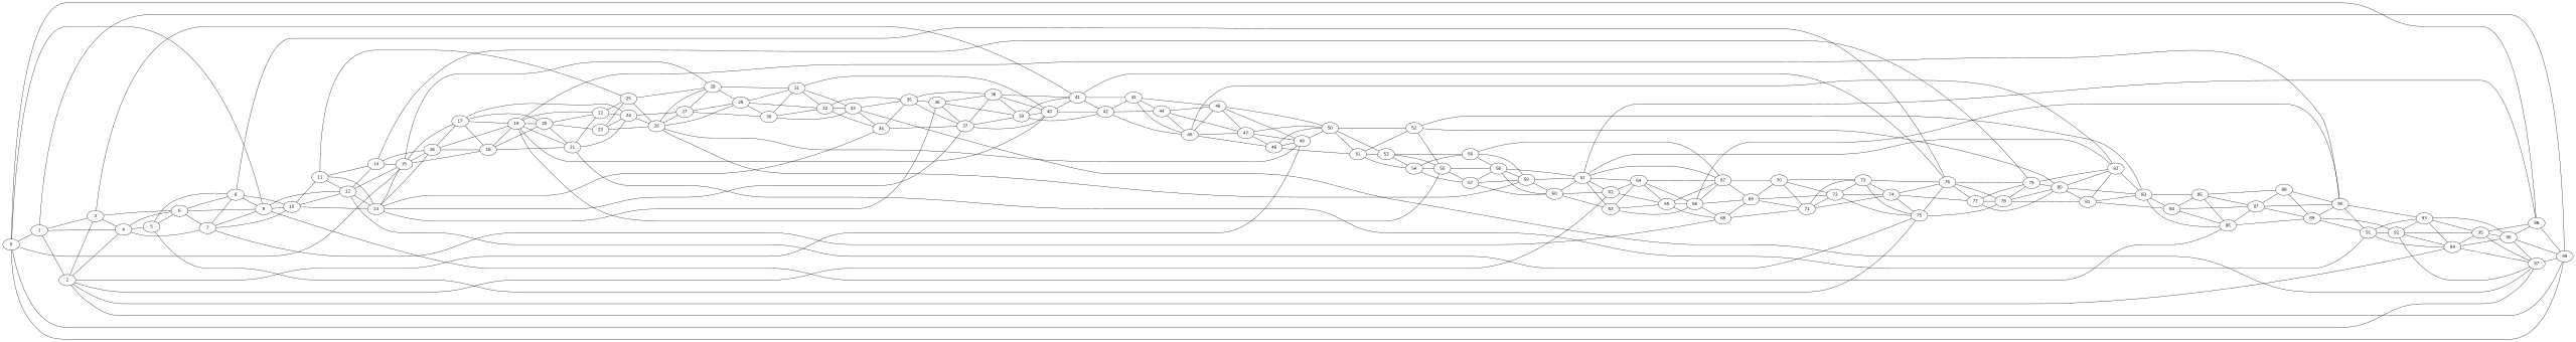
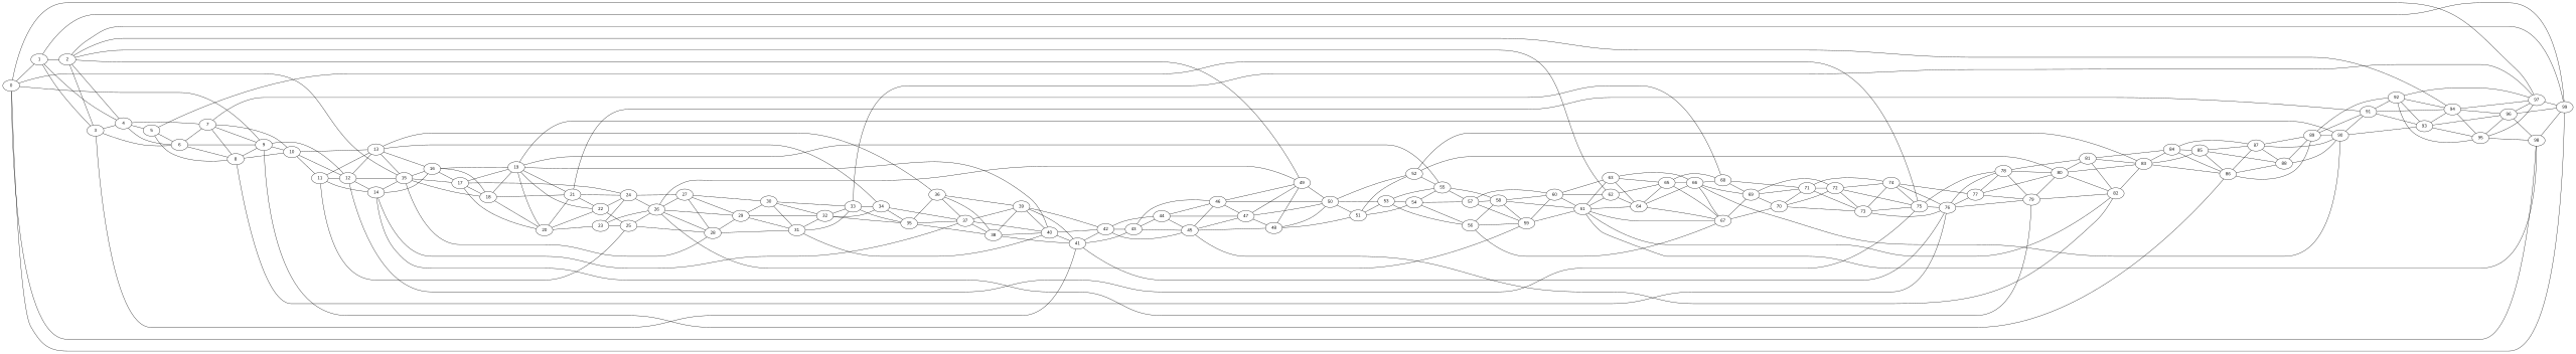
  strict graph {
    fontname=Nunito
    rankdir=LR
    node [fontname=Nunito]
    edge [fontname=Nunito is_available=True prob=1.0]
    0
    1
    9
    15
    97
    98
    99
    2
    3
    4
    10
    12
    86
    16
    17
    18
    28
    92
    49
    62
    94
    6
    41
    5
    7
    50
    64
    65
    95
    96
    8
    76
    42
    43
    75
    68
    78
    11
    13
    69
    71
    79
    77
    14
    87
    88
    89
    25
    34
    36
    37
    26
    19
    35
    38
    39
    40
    82
    80
    20
    24
    21
    29
    31
    22
    55
    90
    23
    27
    91
    57
    58
    93
    59
    30
    32
    60
    61
    33
    44
    45
    46
    47
    48
    51
    83
    52
    53
    54
    56
    81
    84
    85
    67
    70
    63
    66
    72
    73
    74
    0 -- 1 [prob=0.953055416808]
    0 -- 9 [prob=0.331331011481]
    0 -- 15 [prob=0.0756507711957]
    0 -- 97 [prob=0.764684414486]
    0 -- 98 [prob=0.0400752870996]
    0 -- 99 [prob=0.0025562236218]
    1 -- 99 [prob=0.538053096843]
    1 -- 2 [prob=0.926398022436]
    1 -- 3 [prob=0.264191336338]
    1 -- 4 [prob=0.695686925597]
    9 -- 10
    9 -- 12 [prob=0.274823947714]
    9 -- 86 [prob=0.395903424791]
    15 -- 16
    15 -- 17 [prob=0.0330483179572]
    15 -- 18 [prob=0.436488876264]
    15 -- 28 [prob=0.989964984298]
    97 -- 99 [prob=0.88849672434]
    97 -- 92 [prob=0.266566368662]
    98 -- 99
    2 -- 99 [prob=0.95491370586]
    2 -- 3 [prob=0.787063647073]
    2 -- 4 [prob=0.584103658332]
    2 -- 49
    2 -- 62 [prob=0.26762466691]
    2 -- 94
    3 -- 4
    3 -- 6 [prob=0.626299759244]
    3 -- 41 [prob=0.888734130106]
    4 -- 6 [prob=0.13932578814]
    4 -- 5
    4 -- 7 [prob=0.032086221226]
    10 -- 12 [prob=0.389538252094]
    10 -- 11 [prob=0.311961386772]
    10 -- 13 [prob=0.902761750123]
    12 -- 15 [prob=0.550283415686]
    12 -- 75 [prob=0.280796514275]
    12 -- 13 [prob=0.758871774619]
    12 -- 14 [prob=0.753434380669]
    86 -- 87 [prob=0.667574254203]
+   86 -- 88
    86 -- 89
    16 -- 17 [prob=0.852826232406]
    16 -- 18 [prob=0.670881405617]
    16 -- 19
    17 -- 18 [prob=0.063530477498]
    17 -- 19
    17 -- 20 [prob=0.996385051578]
    17 -- 24 [prob=0.13370512548]
    18 -- 19 [prob=0.795226185126]
    18 -- 20
    18 -- 21 [prob=0.17734626023]
    28 -- 29 [prob=0.403340385615]
    28 -- 31 [prob=0.696803124909]
    92 -- 94
    92 -- 95 [prob=0.953551130837]
    92 -- 93
    49 -- 50 [prob=0.361223729869]
    62 -- 64 [prob=0.047290378863]
    62 -- 65 [prob=0.610240636615]
    94 -- 97 [prob=0.853019654143]
    94 -- 95
    94 -- 96 [prob=0.784773691914]
    6 -- 9 [prob=0.850788858712]
    6 -- 7 [prob=0.515986858008]
    6 -- 8 [prob=0.428796968772]
    41 -- 76
    41 -- 42
    41 -- 43
    5 -- 6 [prob=0.940939047147]
    5 -- 8 [prob=0.521890943315]
    5 -- 75 [prob=0.108533655425]
    7 -- 9 [prob=0.89404593307]
    7 -- 10 [prob=0.10581455107]
    7 -- 8 [prob=0.843611686678]
    7 -- 68 [prob=0.204865117335]
    50 -- 51 [prob=0.28220068597]
    50 -- 52
    50 -- 53 [prob=0.856863355726]
    64 -- 65 [prob=0.987157437413]
    64 -- 67 [prob=0.689930910927]
    64 -- 66
    65 -- 68
    65 -- 67 [prob=0.257841616009]
    65 -- 66 [prob=0.966137423802]
    95 -- 97
    95 -- 98 [prob=0.680565650526]
    95 -- 96 [prob=0.999424546356]
    96 -- 97 [prob=0.203571601796]
    96 -- 98 [prob=0.618832678462]
    96 -- 99 [prob=0.337779197317]
    8 -- 9 [prob=0.081578747246]
    8 -- 10 [prob=0.928884409213]
    8 -- 76 [prob=0.158154833595]
    76 -- 78 [prob=0.196946248709]
    76 -- 79 [prob=0.875889945175]
    76 -- 77
    42 -- 43
    42 -- 44 [prob=0.895512830787]
    42 -- 45 [prob=0.0394100194791]
    43 -- 44
    43 -- 45
    43 -- 46
    75 -- 76 [prob=0.753179834136]
    75 -- 78 [prob=0.267575419213]
    68 -- 69 [prob=0.0651965617497]
    68 -- 71
    78 -- 79 [prob=0.59970498426]
    78 -- 80
    78 -- 81 [prob=0.630169674797]
    11 -- 12 [prob=0.89768404034]
    11 -- 13 [prob=0.914313135796]
    11 -- 14 [prob=0.0832377938772]
    11 -- 25 [prob=0.590234550096]
    13 -- 15
    13 -- 16
    13 -- 34 [prob=0.929933829981]
    13 -- 36
    69 -- 71 [prob=0.571396218244]
    69 -- 70 [prob=0.962243401777]
    69 -- 72 [prob=0.180500600988]
    71 -- 72
    71 -- 73 [prob=0.468038626654]
    71 -- 74 [prob=0.990317039838]
    79 -- 82 [prob=0.211593151777]
    79 -- 80
    77 -- 78 [prob=0.870365767084]
    77 -- 79 [prob=0.538338259593]
    77 -- 80 [prob=0.0943640395719]
    14 -- 15 [prob=0.940383696963]
    14 -- 16 [prob=0.389577455092]
    14 -- 79
-   13 -- 37 [prob=0.907378927881]
+   14 -- 37 [prob=0.907378927881]
    87 -- 88
    87 -- 89
    87 -- 90 [prob=0.214928590464]
    88 -- 89 [prob=0.997769281849]
    88 -- 90 [prob=0.613373491097]
    89 -- 92
    89 -- 90 [prob=0.946253902266]
    89 -- 91 [prob=0.0878529824612]
    25 -- 28 [prob=0.247295598869]
    25 -- 26 [prob=0.253598521031]
    34 -- 37
    34 -- 35 [prob=0.140204738428]
    36 -- 37
    36 -- 38
    36 -- 39 [prob=0.347131286571]
    37 -- 38 [prob=0.36794884498]
    37 -- 39 [prob=0.841947941256]
    37 -- 40 [prob=0.390650902966]
    26 -- 28 [prob=0.655466921698]
    26 -- 49
    26 -- 29 [prob=0.665416203728]
    26 -- 27 [prob=0.767157304324]
    26 -- 59 [prob=0.12139460956]
    19 -- 40 [prob=0.826329448931]
    19 -- 20
    19 -- 21 [prob=0.153896703066]
    19 -- 22 [prob=0.0125012023945]
    19 -- 55 [prob=0.1857300727]
    19 -- 90 [prob=0.864644166541]
    35 -- 36 [prob=0.338276468729]
    35 -- 37
    35 -- 38 [prob=0.187922628167]
    38 -- 41 [prob=0.574979257164]
    38 -- 39 [prob=0.496783005847]
    38 -- 40 [prob=0.564134182114]
    39 -- 41 [prob=0.0409777248677]
    39 -- 42 [prob=0.211769830816]
    39 -- 40
    40 -- 41 [prob=0.844919296731]
    40 -- 42 [prob=0.0729837679644]
    82 -- 83
    80 -- 82 [prob=0.403065849336]
    80 -- 83 [prob=0.0363190236567]
    80 -- 81 [prob=0.405878309875]
    20 -- 21 [prob=0.228687557609]
    20 -- 22 [prob=0.250831660595]
    20 -- 23 [prob=0.65794507455]
    24 -- 26 [prob=0.241110676263]
    24 -- 27 [prob=0.152156491336]
    21 -- 24 [prob=0.182226200217]
    21 -- 22 [prob=0.32950518231]
    21 -- 91 [prob=0.768636945174]
    29 -- 31 [prob=0.509610156226]
    29 -- 30
    29 -- 32 [prob=0.597892872722]
    31 -- 40 [prob=0.599955897744]
    31 -- 32 [prob=0.425781222936]
    31 -- 33 [prob=0.698036258559]
    22 -- 25
    22 -- 24 [prob=0.748462095014]
    55 -- 57 [prob=0.359175852323]
    55 -- 58 [prob=0.0586639394079]
    90 -- 91 [prob=0.642117927139]
    90 -- 93
    23 -- 25 [prob=0.930208782746]
    23 -- 26 [prob=0.0077513450747]
    23 -- 24 [prob=0.60858170009]
    27 -- 28 [prob=0.325240949571]
    27 -- 29 [prob=0.618999520603]
    27 -- 30 [prob=0.211724058638]
    91 -- 92
    91 -- 94 [prob=0.278388815045]
    91 -- 93 [prob=0.416882524043]
    57 -- 58 [prob=0.870527278008]
    57 -- 59 [prob=0.262049770655]
    57 -- 60 [prob=0.614336942558]
    58 -- 59
    58 -- 60
    58 -- 61 [prob=0.375861622938]
    93 -- 94 [prob=0.602403457959]
    93 -- 95 [prob=0.857130793092]
    93 -- 96 [prob=0.348357733202]
    59 -- 60
    59 -- 61 [prob=0.749135397168]
    30 -- 31 [prob=0.291420416381]
    30 -- 32
    30 -- 33 [prob=0.095935936273]
    32 -- 34
    32 -- 35
    32 -- 33 [prob=0.117500669822]
    60 -- 62
    60 -- 61 [prob=0.472266422703]
    60 -- 63
    61 -- 98
    61 -- 62
    61 -- 64
    61 -- 82 [prob=0.412474402386]
    61 -- 67
    61 -- 63 [prob=0.274557684657]
    33 -- 97 [prob=0.894356643963]
    33 -- 34 [prob=0.57863044811]
    33 -- 35 [prob=0.995546315659]
    44 -- 45
    44 -- 46 [prob=0.785655873527]
    44 -- 47 [prob=0.783996413663]
    45 -- 82
    45 -- 46 [prob=0.546513591673]
    45 -- 47 [prob=0.256919344637]
    45 -- 48
    46 -- 49
    46 -- 50 [prob=0.867156013106]
    46 -- 47
    47 -- 49
    47 -- 50 [prob=0.716431401853]
    47 -- 48 [prob=0.0340723721902]
    48 -- 49
    48 -- 50 [prob=0.0480030143556]
    48 -- 51
    51 -- 52 [prob=0.82714281353]
    51 -- 53
    51 -- 54 [prob=0.866247158335]
    83 -- 86 [prob=0.321411639645]
    83 -- 84 [prob=0.0606288095012]
    83 -- 85
    52 -- 80 [prob=0.809079181417]
    52 -- 55 [prob=0.875308369123]
    52 -- 83 [prob=0.485142757399]
    53 -- 55 [prob=0.521819117579]
    53 -- 54
    53 -- 56 [prob=0.888738286368]
    54 -- 55 [prob=0.443174757892]
    54 -- 57 [prob=0.583494111204]
    54 -- 56 [prob=0.0958627867443]
    56 -- 58 [prob=0.627073608203]
    56 -- 59 [prob=0.838472775834]
    56 -- 67 [prob=0.708313981021]
    81 -- 82 [prob=0.914882836027]
    81 -- 83 [prob=0.588532092932]
    81 -- 84 [prob=0.757891295885]
    84 -- 86 [prob=0.0707240085293]
    84 -- 87 [prob=0.469707323858]
    84 -- 85 [prob=0.936541559582]
    85 -- 86 [prob=0.725756274811]
    85 -- 87
    85 -- 88 [prob=0.55100478472]
    67 -- 69 [prob=0.11346656056]
    67 -- 70 [prob=0.0476982479494]
    70 -- 71 [prob=0.846788154459]
    70 -- 72 [prob=0.271612362883]
    70 -- 73 [prob=0.318629763853]
    63 -- 64 [prob=0.900898223811]
    63 -- 65 [prob=0.999534859338]
    63 -- 66
    66 -- 68 [prob=0.22965353831]
    66 -- 69 [prob=0.957989574619]
    66 -- 90 [prob=0.793093600543]
    66 -- 67
    72 -- 75 [prob=0.100109021076]
    72 -- 73 [prob=0.688925105982]
    72 -- 74
    73 -- 76
    73 -- 75 [prob=0.494979224296]
    73 -- 74 [prob=0.71432493109]
    74 -- 76 [prob=0.114341476245]
    74 -- 75
    74 -- 77 [prob=0.922532950173]
  }
